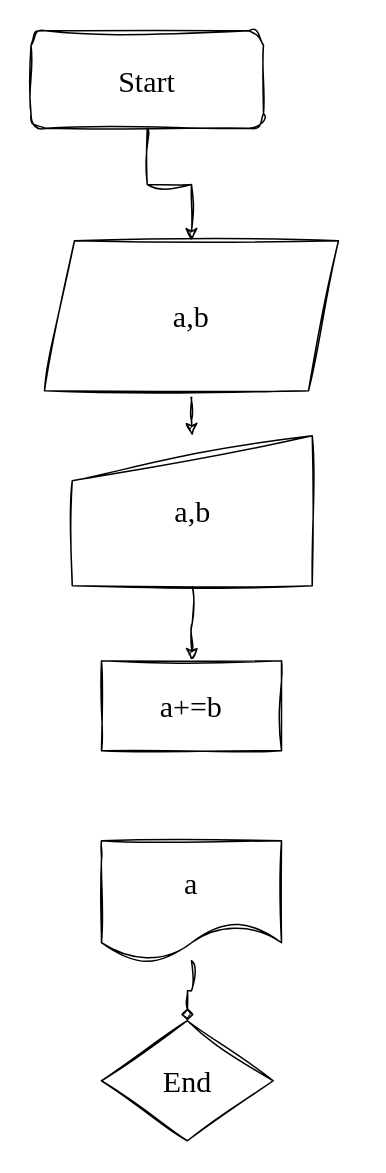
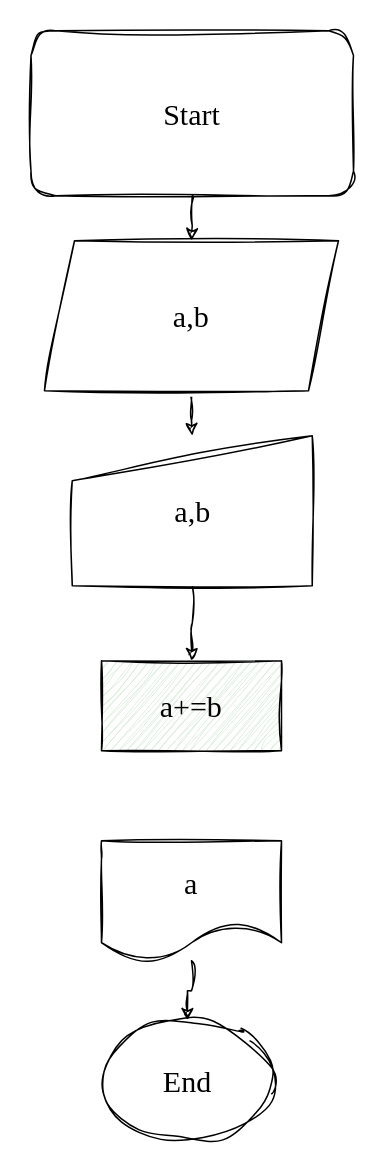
  <mxCell id="0" />
  <mxCell id="1" parent="0" />
  <mxCell id="2" style="edgeStyle=orthogonalEdgeStyle;rounded=0;sketch=1;hachureGap=4;jiggle=2;curveFitting=1;orthogonalLoop=1;jettySize=auto;html=1;fontFamily=Architects Daughter;fontSource=https%3A%2F%2Ffonts.googleapis.com%2Fcss%3Ffamily%3DArchitects%2BDaughter;fontSize=16;" edge="1" parent="1" source="3" target="5"><mxGeometry relative="1" as="geometry" /></mxCell>
- <mxCell id="3" value="Start" style="rounded=1;whiteSpace=wrap;html=1;sketch=1;hachureGap=4;jiggle=2;curveFitting=1;fontFamily=Architects Daughter;fontSource=https%3A%2F%2Ffonts.googleapis.com%2Fcss%3Ffamily%3DArchitects%2BDaughter;fontSize=20;" vertex="1" parent="1"><mxGeometry x="20" y="20" width="155" height="65" as="geometry" /></mxCell>
+ <mxCell id="3" value="Start" style="rounded=1;whiteSpace=wrap;html=1;sketch=1;hachureGap=4;jiggle=2;curveFitting=1;fontFamily=Architects Daughter;fontSource=https%3A%2F%2Ffonts.googleapis.com%2Fcss%3Ffamily%3DArchitects%2BDaughter;fontSize=20;" vertex="1" parent="1"><mxGeometry x="20" y="20" width="215" height="110" as="geometry" /></mxCell>
  <mxCell id="4" style="edgeStyle=orthogonalEdgeStyle;rounded=0;sketch=1;hachureGap=4;jiggle=2;curveFitting=1;orthogonalLoop=1;jettySize=auto;html=1;fontFamily=Architects Daughter;fontSource=https%3A%2F%2Ffonts.googleapis.com%2Fcss%3Ffamily%3DArchitects%2BDaughter;fontSize=16;" edge="1" parent="1" source="5" target="7"><mxGeometry relative="1" as="geometry" /></mxCell>
  <mxCell id="5" value="a,b" style="shape=parallelogram;perimeter=parallelogramPerimeter;whiteSpace=wrap;html=1;fixedSize=1;sketch=1;hachureGap=4;jiggle=2;curveFitting=1;fontFamily=Architects Daughter;fontSource=https%3A%2F%2Ffonts.googleapis.com%2Fcss%3Ffamily%3DArchitects%2BDaughter;fontSize=20;" vertex="1" parent="1"><mxGeometry x="29" y="160" width="196" height="100" as="geometry" /></mxCell>
  <mxCell id="6" style="edgeStyle=orthogonalEdgeStyle;rounded=0;sketch=1;hachureGap=4;jiggle=2;curveFitting=1;orthogonalLoop=1;jettySize=auto;html=1;entryX=0.5;entryY=0;entryDx=0;entryDy=0;fontFamily=Architects Daughter;fontSource=https%3A%2F%2Ffonts.googleapis.com%2Fcss%3Ffamily%3DArchitects%2BDaughter;fontSize=16;" edge="1" parent="1" source="7" target="8"><mxGeometry relative="1" as="geometry" /></mxCell>
  <mxCell id="7" value="a,b" style="shape=manualInput;whiteSpace=wrap;html=1;sketch=1;hachureGap=4;jiggle=2;curveFitting=1;fontFamily=Architects Daughter;fontSource=https%3A%2F%2Ffonts.googleapis.com%2Fcss%3Ffamily%3DArchitects%2BDaughter;fontSize=20;" vertex="1" parent="1"><mxGeometry x="47.5" y="290" width="160" height="100" as="geometry" /></mxCell>
- <mxCell id="8" value="a+=b" style="rounded=0;whiteSpace=wrap;html=1;sketch=1;hachureGap=4;jiggle=2;curveFitting=1;fontFamily=Architects Daughter;fontSource=https%3A%2F%2Ffonts.googleapis.com%2Fcss%3Ffamily%3DArchitects%2BDaughter;fontSize=20;" vertex="1" parent="1"><mxGeometry x="67" y="440" width="120" height="60" as="geometry" /></mxCell>
- <mxCell id="9" style="edgeStyle=orthogonalEdgeStyle;rounded=0;sketch=1;hachureGap=4;jiggle=2;curveFitting=1;orthogonalLoop=1;jettySize=auto;html=1;fontFamily=Architects Daughter;fontSource=https%3A%2F%2Ffonts.googleapis.com%2Fcss%3Ffamily%3DArchitects%2BDaughter;fontSize=16;endArrow=diamond;" edge="1" parent="1" source="10" target="11"><mxGeometry relative="1" as="geometry" /></mxCell>
+ <mxCell id="8" value="a+=b" style="rounded=0;whiteSpace=wrap;html=1;sketch=1;hachureGap=4;jiggle=2;curveFitting=1;fontFamily=Architects Daughter;fontSource=https%3A%2F%2Ffonts.googleapis.com%2Fcss%3Ffamily%3DArchitects%2BDaughter;fontSize=20;fillColor=#d5e8d4;" vertex="1" parent="1"><mxGeometry x="67" y="440" width="120" height="60" as="geometry" /></mxCell>
+ <mxCell id="9" style="edgeStyle=orthogonalEdgeStyle;rounded=0;sketch=1;hachureGap=4;jiggle=2;curveFitting=1;orthogonalLoop=1;jettySize=auto;html=1;fontFamily=Architects Daughter;fontSource=https%3A%2F%2Ffonts.googleapis.com%2Fcss%3Ffamily%3DArchitects%2BDaughter;fontSize=16;" edge="1" parent="1" source="10" target="11"><mxGeometry relative="1" as="geometry" /></mxCell>
  <mxCell id="10" value="a" style="shape=document;whiteSpace=wrap;html=1;boundedLbl=1;sketch=1;hachureGap=4;jiggle=2;curveFitting=1;fontFamily=Architects Daughter;fontSource=https%3A%2F%2Ffonts.googleapis.com%2Fcss%3Ffamily%3DArchitects%2BDaughter;fontSize=20;" vertex="1" parent="1"><mxGeometry x="67" y="560" width="120" height="80" as="geometry" /></mxCell>
- <mxCell id="11" value="End" style="rhombus;whiteSpace=wrap;html=1;fontSize=20;fontFamily=Architects Daughter;sketch=1;hachureGap=4;jiggle=2;curveFitting=1;fontSource=https%3A%2F%2Ffonts.googleapis.com%2Fcss%3Ffamily%3DArchitects%2BDaughter;" vertex="1" parent="1"><mxGeometry x="67" y="680" width="114.5" height="80" as="geometry" /></mxCell>
+ <mxCell id="11" value="End" style="ellipse;whiteSpace=wrap;html=1;fontSize=20;fontFamily=Architects Daughter;sketch=1;hachureGap=4;jiggle=2;curveFitting=1;fontSource=https%3A%2F%2Ffonts.googleapis.com%2Fcss%3Ffamily%3DArchitects%2BDaughter;" vertex="1" parent="1"><mxGeometry x="67" y="680" width="114.5" height="80" as="geometry" /></mxCell>
